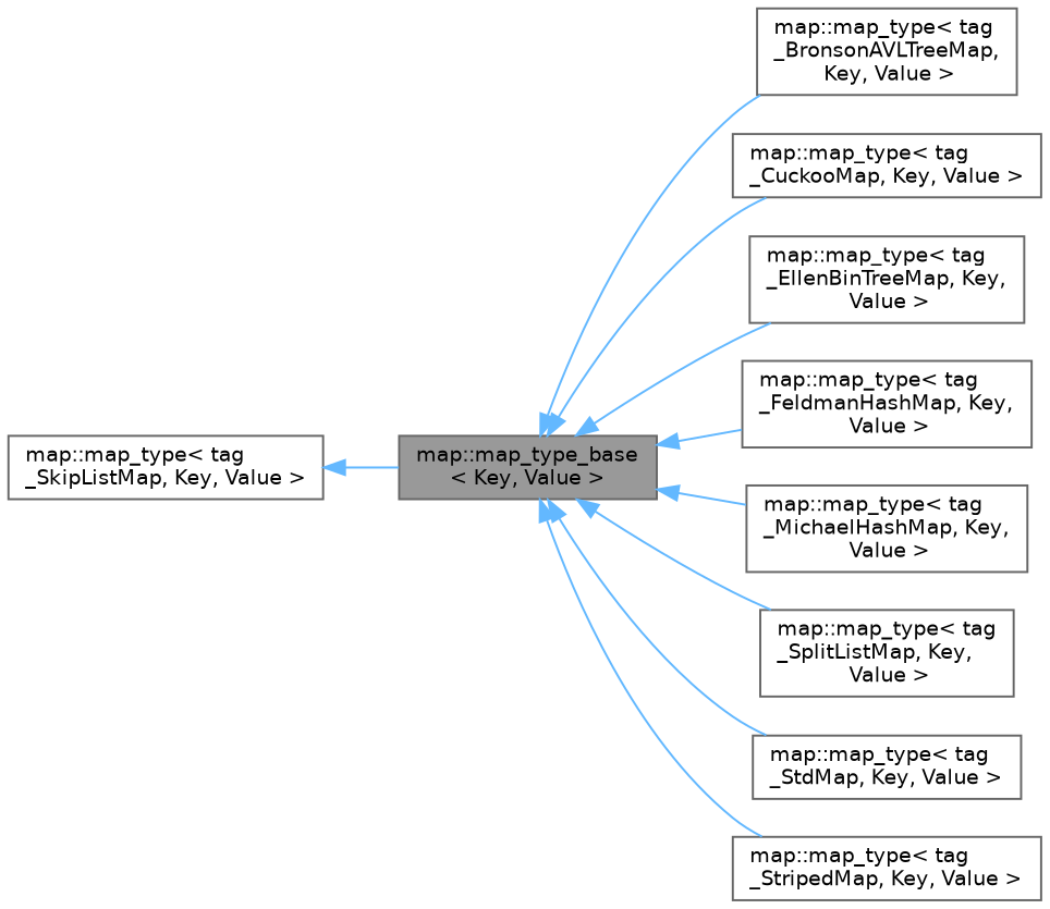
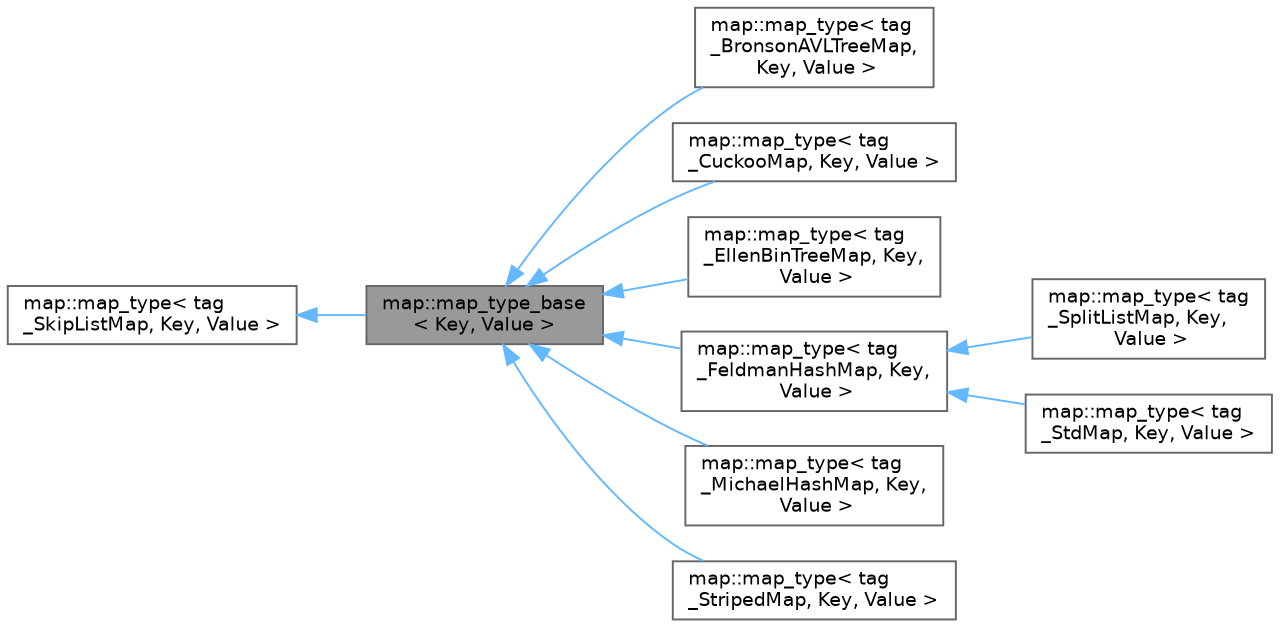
  digraph {
    rankdir=LR
    node [color=gray40 fillcolor=white fontname=Helvetica fontsize=10 shape=box style=filled]
    edge [color=steelblue1 dir=back fontname=Helvetica fontsize=10 labelfontname=Helvetica labelfontsize=10 style=solid]
    n1 [fillcolor=grey60 fontcolor=black height=0.2 label="map::map_type_base\l\< Key, Value \>" width=0.4]
    n2 [height=0.2 label="map::map_type\< tag\l_BronsonAVLTreeMap,\l Key, Value \>" width=0.4]
    n3 [height=0.2 label="map::map_type\< tag\l_CuckooMap, Key, Value \>" width=0.4]
    n4 [height=0.2 label="map::map_type\< tag\l_EllenBinTreeMap, Key,\l Value \>" width=0.4]
    n5 [height=0.2 label="map::map_type\< tag\l_FeldmanHashMap, Key,\l Value \>" width=0.4]
    n6 [height=0.2 label="map::map_type\< tag\l_MichaelHashMap, Key,\l Value \>" width=0.4]
    n7 [height=0.2 label="map::map_type\< tag\l_SplitListMap, Key,\l Value \>" width=0.4]
    n8 [height=0.2 label="map::map_type\< tag\l_StdMap, Key, Value \>" width=0.4]
    n9 [height=0.2 label="map::map_type\< tag\l_StripedMap, Key, Value \>" width=0.4]
    n10 [height=0.2 label="map::map_type\< tag\l_SkipListMap, Key, Value \>" width=0.4]
    n1 -> n2
    n1 -> n3
    n1 -> n4
    n1 -> n5
    n1 -> n6
-   n1 -> n7
-   n1 -> n8
+   n5 -> n7
+   n5 -> n8
    n1 -> n9
    n10 -> n1
  }
